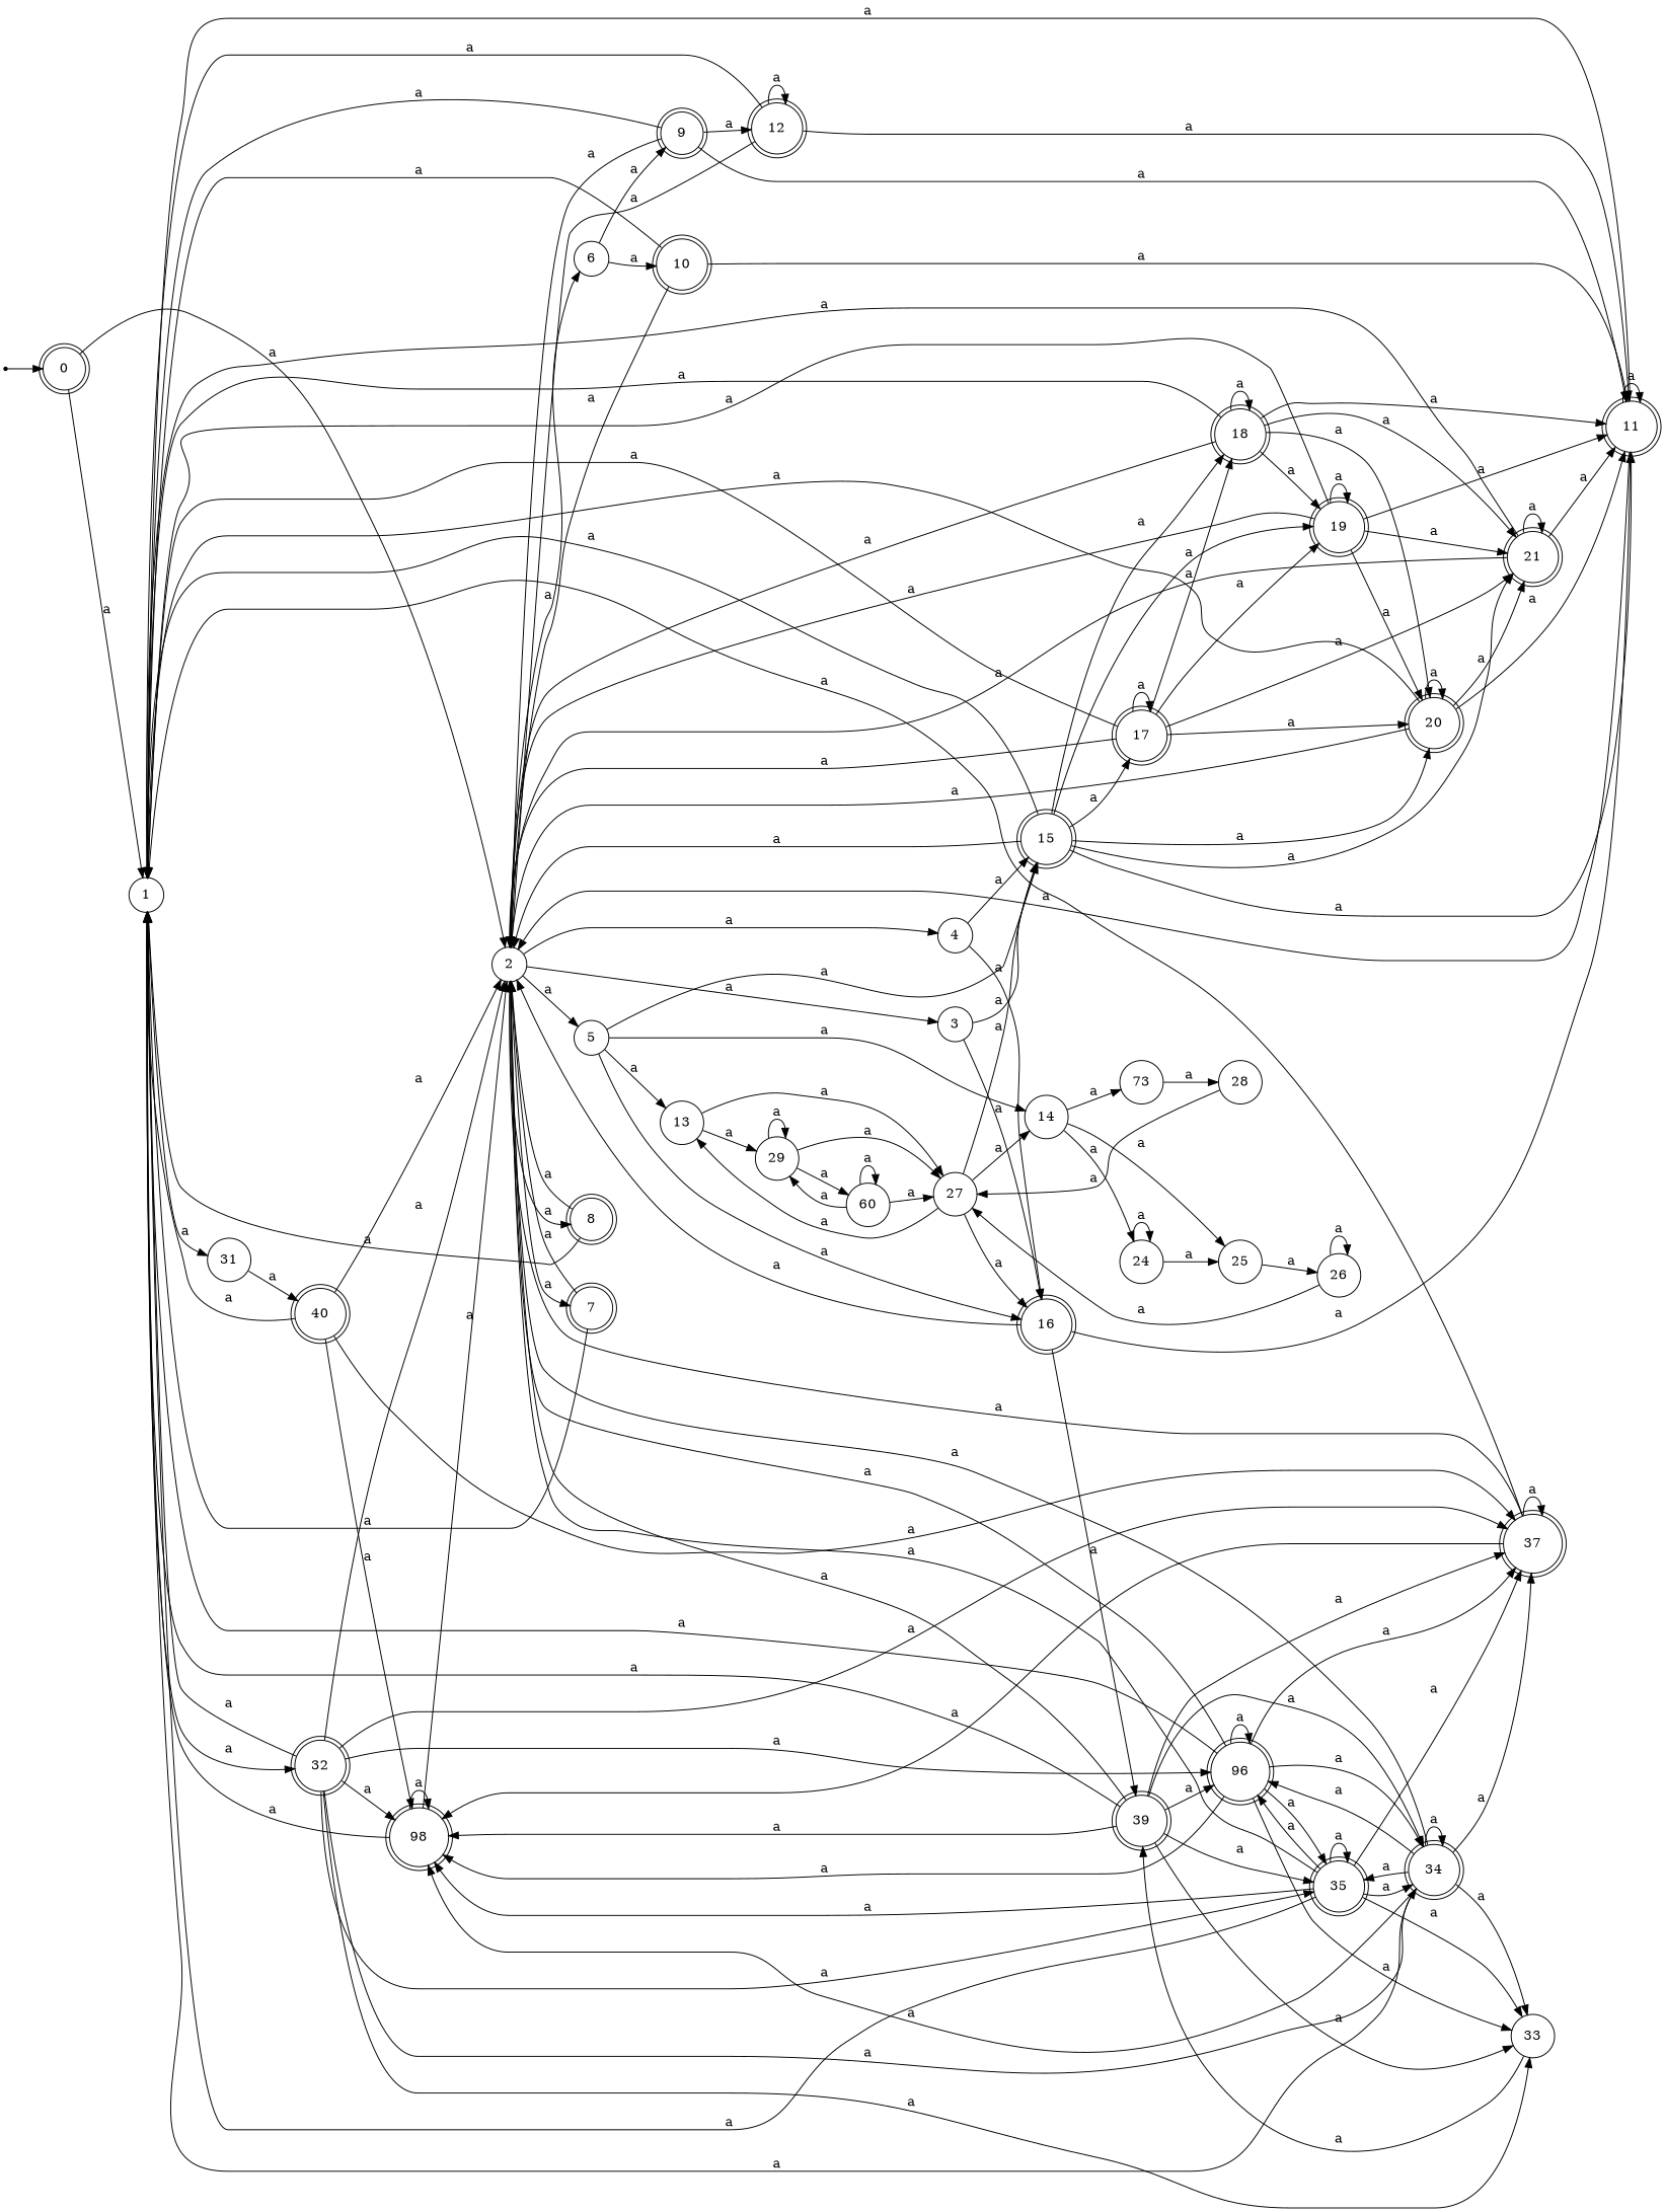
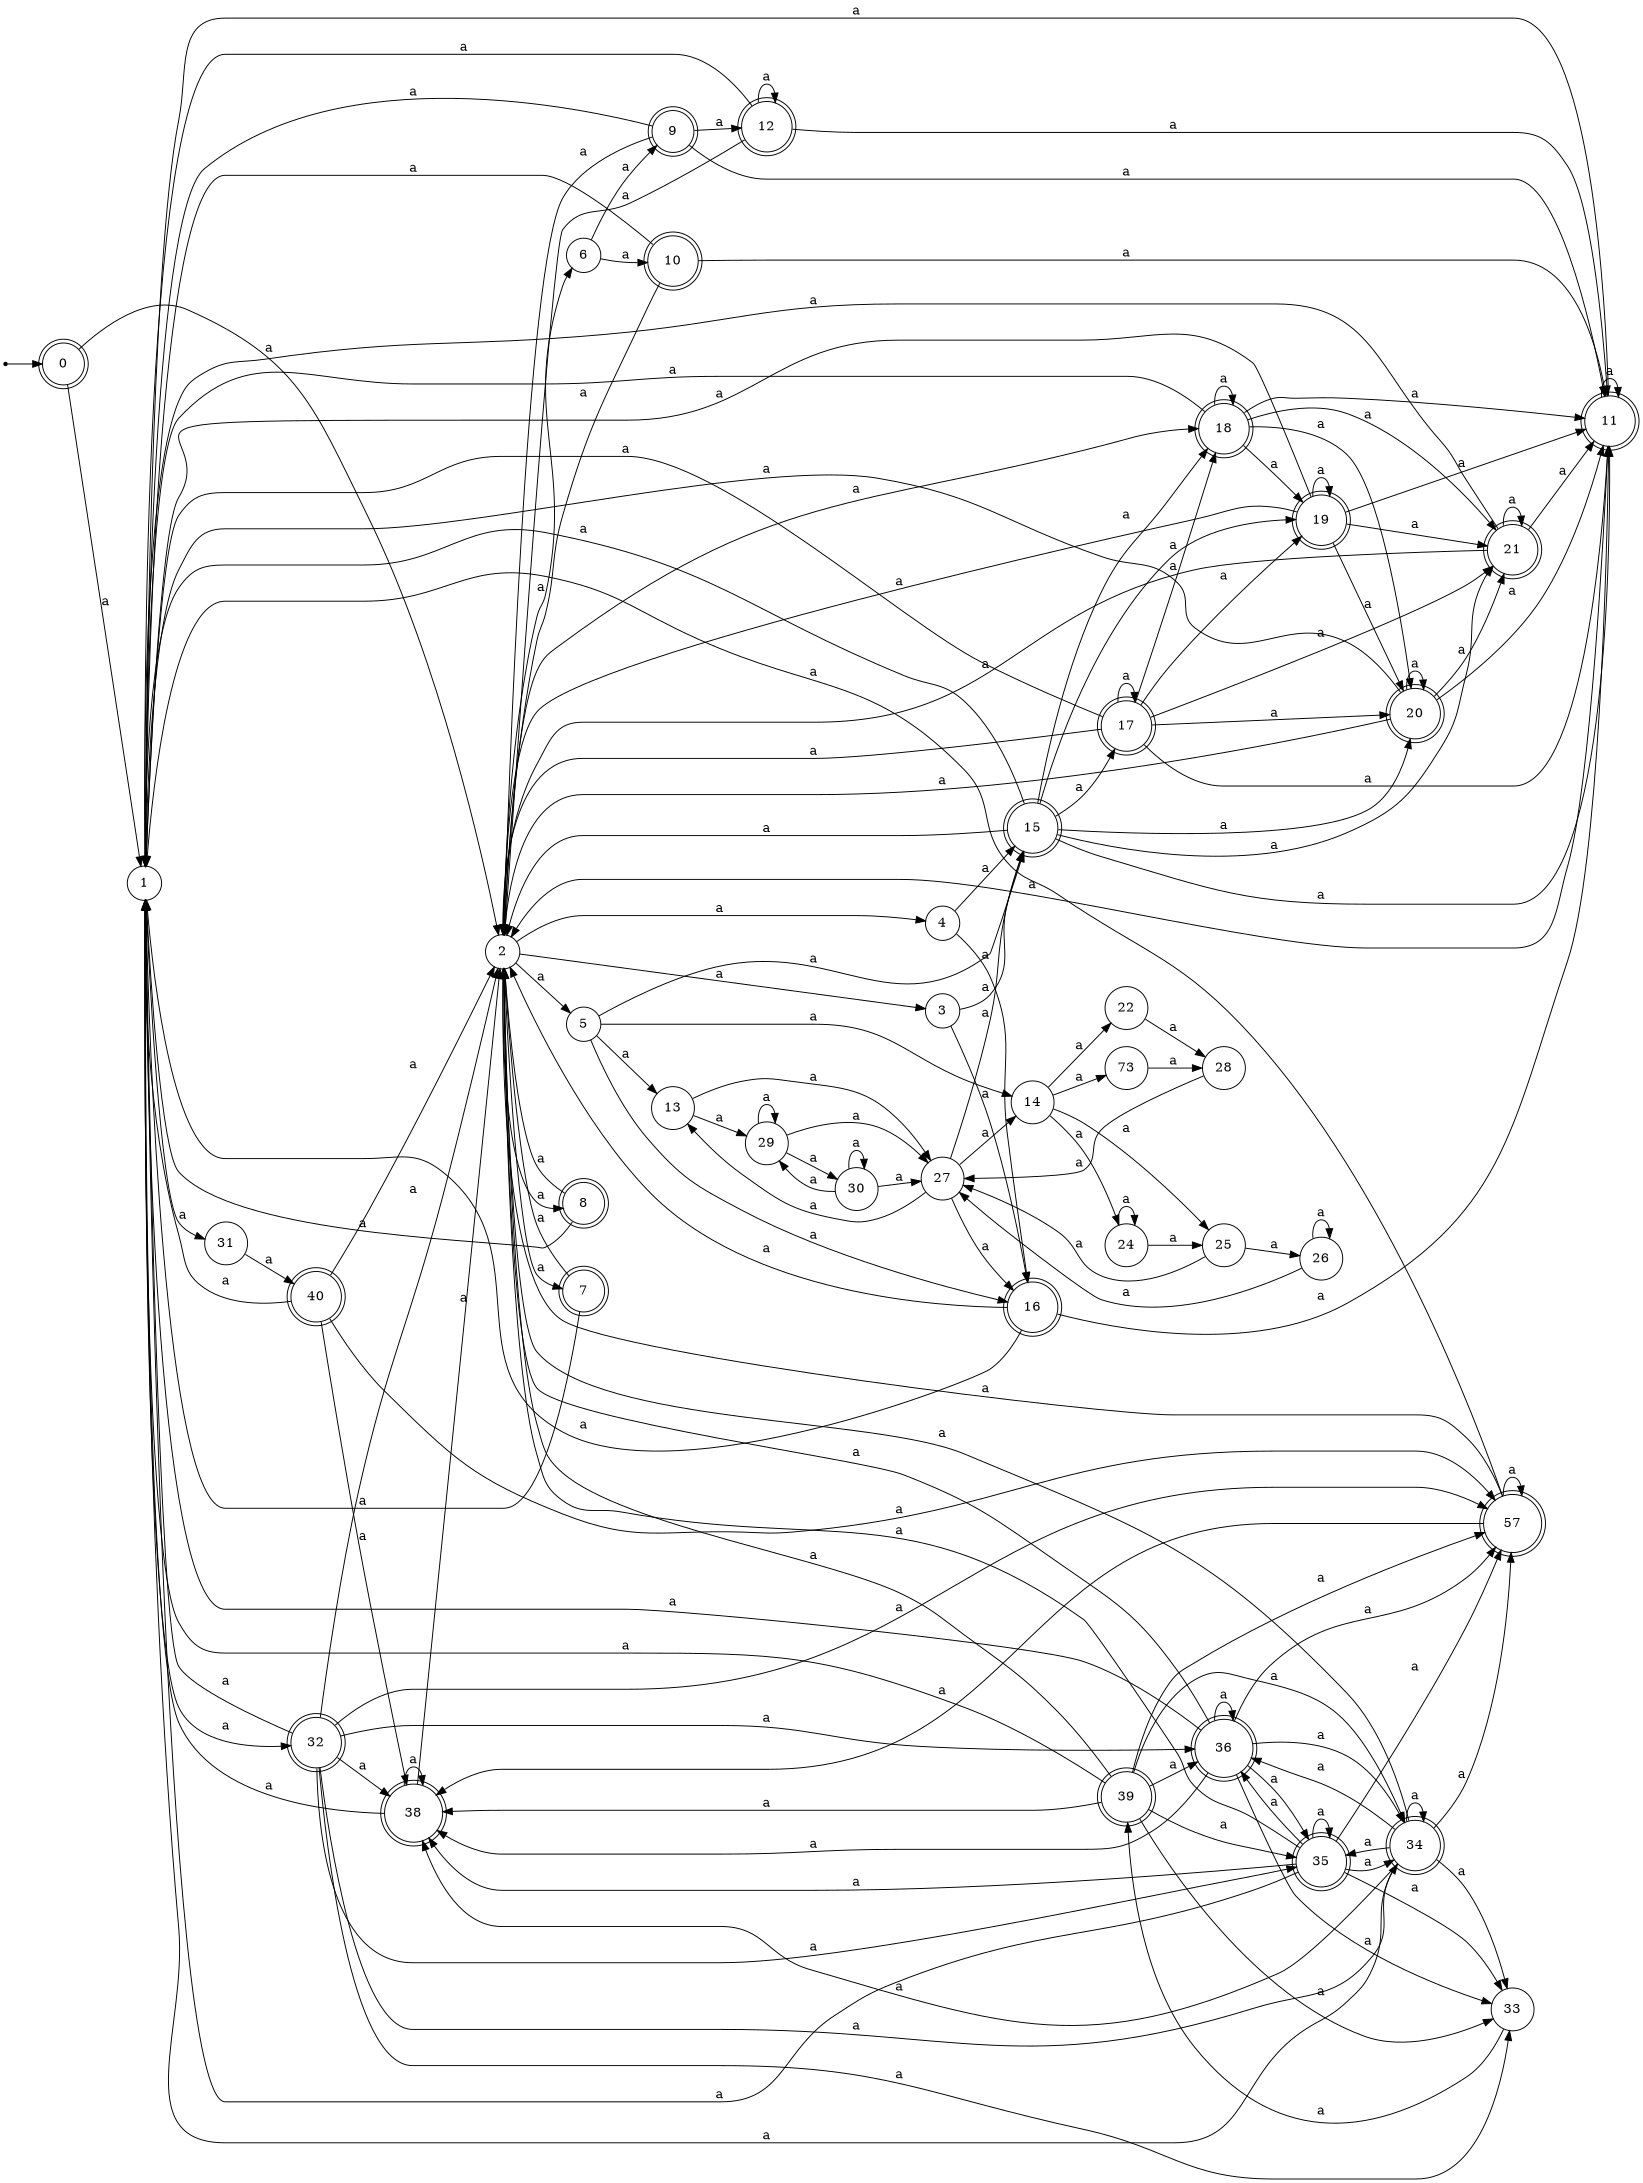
  digraph {
    rankdir=LR
    node [shape=doublecircle]
    dummy0 [shape=point]
    0
    1 [shape=circle]
    2 [shape=circle]
    31 [shape=circle]
    32
    3 [shape=circle]
    4 [shape=circle]
    5 [shape=circle]
    6 [shape=circle]
    7
    8
    40
    33 [shape=circle]
    34
    35
-   36 [label=96]
-   37
-   38 [label=98]
+   36
+   37 [label=57]
+   38
    15
    16
    13 [shape=circle]
    14 [shape=circle]
    9
    10
    11
    17
    18
    19
    20
    21
    27 [shape=circle]
    29 [shape=circle]
+   22 [shape=circle]
    n35 [label=73 shape=circle]
    24 [shape=circle]
    25 [shape=circle]
    12
-   30 [shape=circle label=60]
+   30 [shape=circle]
    28 [shape=circle]
    26 [shape=circle]
    39
    dummy0 -> 0
    0 -> 1 [label=a]
    0 -> 2 [label=a]
    1 -> 31 [label=a]
    1 -> 32 [label=a]
    2 -> 3 [label=a]
    2 -> 4 [label=a]
    2 -> 5 [label=a]
    2 -> 6 [label=a]
    2 -> 7 [label=a]
    2 -> 8 [label=a]
    31 -> 40 [label=a]
    32 -> 1 [label=a]
    32 -> 2 [label=a]
    32 -> 33 [label=a]
    32 -> 34 [label=a]
    32 -> 35 [label=a]
    32 -> 36 [label=a]
    32 -> 37 [label=a]
    32 -> 38 [label=a]
    3 -> 15 [label=a]
    3 -> 16 [label=a]
    4 -> 15 [label=a]
    4 -> 16 [label=a]
    5 -> 15 [label=a]
    5 -> 16 [label=a]
    5 -> 13 [label=a]
    5 -> 14 [label=a]
    6 -> 9 [label=a]
    6 -> 10 [label=a]
    7 -> 1 [label=a]
    7 -> 2 [label=a]
    8 -> 1 [label=a]
    8 -> 2 [label=a]
    40 -> 1 [label=a]
    40 -> 2 [label=a]
    40 -> 37 [label=a]
    40 -> 38 [label=a]
    33 -> 39 [label=a]
    34 -> 1 [label=a]
    34 -> 2 [label=a]
    34 -> 33 [label=a]
    34 -> 34 [label=a]
    34 -> 35 [label=a]
    34 -> 36 [label=a]
    34 -> 37 [label=a]
    34 -> 38 [label=a]
    35 -> 1 [label=a]
    35 -> 2 [label=a]
    35 -> 33 [label=a]
    35 -> 34 [label=a]
    35 -> 35 [label=a]
    35 -> 36 [label=a]
    35 -> 37 [label=a]
    35 -> 38 [label=a]
    36 -> 1 [label=a]
    36 -> 2 [label=a]
    36 -> 33 [label=a]
    36 -> 34 [label=a]
    36 -> 35 [label=a]
    36 -> 36 [label=a]
    36 -> 37 [label=a]
    36 -> 38 [label=a]
    37 -> 1 [label=a]
    37 -> 2 [label=a]
    37 -> 37 [label=a]
    37 -> 38 [label=a]
    38 -> 1 [label=a]
    38 -> 2 [label=a]
    38 -> 38 [label=a]
    15 -> 1 [label=a]
    15 -> 2 [label=a]
    15 -> 11 [label=a]
    15 -> 17 [label=a]
    15 -> 18 [label=a]
    15 -> 19 [label=a]
    15 -> 20 [label=a]
    15 -> 21 [label=a]
-   16 -> 39 [label=a]
+   16 -> 1 [label=a]
    16 -> 2 [label=a]
    16 -> 11 [label=a]
    13 -> 27 [label=a]
    13 -> 29 [label=a]
+   14 -> 22 [label=a]
    14 -> n35 [label=a]
    14 -> 24 [label=a]
    14 -> 25 [label=a]
    9 -> 1 [label=a]
    9 -> 2 [label=a]
    9 -> 11 [label=a]
    9 -> 12 [label=a]
    10 -> 1 [label=a]
    10 -> 2 [label=a]
    10 -> 11 [label=a]
    11 -> 1 [label=a]
    11 -> 2 [label=a]
    11 -> 11 [label=a]
    17 -> 1 [label=a]
    17 -> 2 [label=a]
+   17 -> 11 [label=a]
    17 -> 17 [label=a]
    17 -> 18 [label=a]
    17 -> 19 [label=a]
    17 -> 20 [label=a]
    17 -> 21 [label=a]
    18 -> 1 [label=a]
-   18 -> 2 [label=a]
+   2 -> 18 [label=a]
    18 -> 11 [label=a]
    18 -> 18 [label=a]
    18 -> 19 [label=a]
    18 -> 20 [label=a]
    18 -> 21 [label=a]
    19 -> 1 [label=a]
    19 -> 2 [label=a]
    19 -> 11 [label=a]
    19 -> 19 [label=a]
    19 -> 20 [label=a]
    19 -> 21 [label=a]
    20 -> 1 [label=a]
    20 -> 2 [label=a]
    20 -> 11 [label=a]
    20 -> 20 [label=a]
    20 -> 21 [label=a]
    21 -> 1 [label=a]
    21 -> 2 [label=a]
    21 -> 11 [label=a]
    21 -> 21 [label=a]
    27 -> 15 [label=a]
    27 -> 16 [label=a]
    27 -> 13 [label=a]
    27 -> 14 [label=a]
    29 -> 27 [label=a]
    29 -> 29 [label=a]
    29 -> 30 [label=a]
+   22 -> 28 [label=a]
    n35 -> 28 [label=a]
    24 -> 24 [label=a]
    24 -> 25 [label=a]
+   25 -> 27 [label=a]
    25 -> 26 [label=a]
    12 -> 1 [label=a]
    12 -> 2 [label=a]
    12 -> 11 [label=a]
    12 -> 12 [label=a]
    30 -> 27 [label=a]
    30 -> 29 [label=a]
    30 -> 30 [label=a]
    28 -> 27 [label=a]
    26 -> 27 [label=a]
    26 -> 26 [label=a]
    39 -> 1 [label=a]
    39 -> 2 [label=a]
    39 -> 33 [label=a]
    39 -> 34 [label=a]
    39 -> 35 [label=a]
    39 -> 36 [label=a]
    39 -> 37 [label=a]
    39 -> 38 [label=a]
  }
